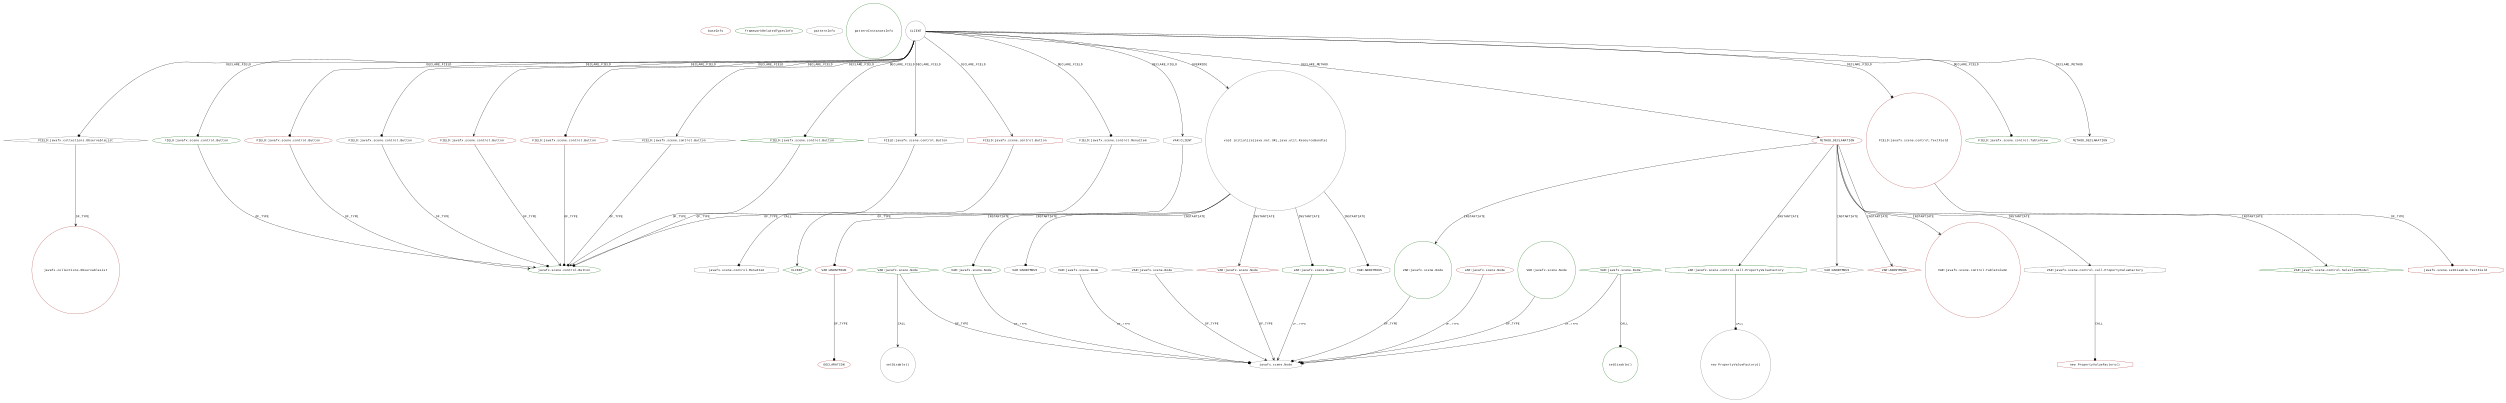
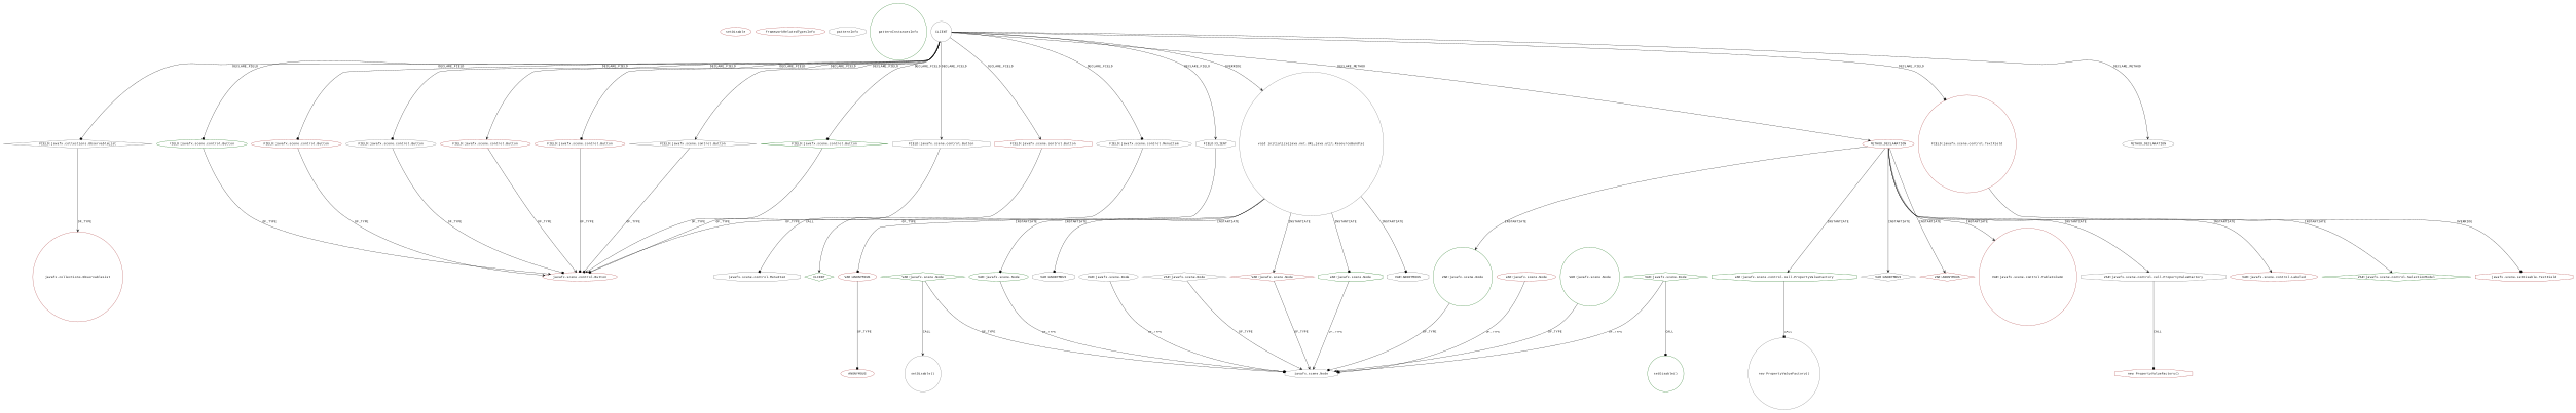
  digraph {
    fontname="Liberation Mono"
    node [color=gray40 fontname="Liberation Mono" shape=ellipse isFrameworkType=false vertexType=VARIABLE_EXPRESION]
    edge [arrowhead=vee fontname="Liberation Mono"]
-   baseInfo [category=pattern color=brown graphId=603 isAnonymous=false possibleRelation=false isFrameworkType="" vertexType=""]
-   frameworkRelatedTypesInfo [color=darkgreen isFrameworkType="" vertexType=""]
+   baseInfo [category=pattern color=brown graphId=603 isAnonymous=false possibleRelation=false label=setDisable isFrameworkType="" vertexType=""]
+   frameworkRelatedTypesInfo [color=brown isFrameworkType="" vertexType=""]
    patternInfo [frequency=2.0 patternRootClient=0 shape=octagon isFrameworkType="" vertexType=""]
    patternInstancesInfo [0="hock323-eventManager~/hock323-eventManager/EventManager-master/src/eventManager/controller/pokerTournament/TournamentController.java~TournamentController~3009" 1="bianconejo-CEFX~/bianconejo-CEFX/CEFX-master/src/cefx/CEPrincipalController.java~CEPrincipalController~2114" color=darkgreen shape=circle isFrameworkType="" vertexType=""]
    n5 [label="FIELD:javafx.collections.ObservableList" shape=diamond vertexType=FIELD_DECLARATION]
    n6 [color=brown label="javafx.collections.ObservableList" shape=circle vertexType=FRAMEWORK_INTERFACE_TYPE]
    n7 [label=CLIENT shape=circle vertexType=ROOT_CLIENT_CLASS_DECLARATION]
    n8 [color=darkgreen label="FIELD:javafx.scene.control.Button" vertexType=FIELD_DECLARATION]
    n9 [color=brown label="FIELD:javafx.scene.control.Button" vertexType=FIELD_DECLARATION]
    n10 [label="FIELD:javafx.scene.control.Button" vertexType=FIELD_DECLARATION]
    n11 [color=brown label="FIELD:javafx.scene.control.Button" vertexType=FIELD_DECLARATION]
    n12 [color=brown label="FIELD:javafx.scene.control.Button" vertexType=FIELD_DECLARATION]
    n13 [label="FIELD:javafx.scene.control.Button" shape=diamond vertexType=FIELD_DECLARATION]
    n14 [color=darkgreen label="FIELD:javafx.scene.control.Button" shape=diamond vertexType=FIELD_DECLARATION]
    n15 [label="FIELD:javafx.scene.control.MenuItem" vertexType=FIELD_DECLARATION]
    n16 [label="FIELD:javafx.scene.control.Button" shape=octagon vertexType=FIELD_DECLARATION]
    n17 [color=brown label="FIELD:javafx.scene.control.Button" shape=octagon vertexType=FIELD_DECLARATION]
-   n18 [label="VAR:CLIENT" shape=octagon vertexType=FIELD_DECLARATION]
+   n18 [label="FIELD:CLIENT" shape=octagon vertexType=FIELD_DECLARATION]
    n19 [label="void initialize(java.net.URL,java.util.ResourceBundle)" shape=circle vertexType=OVERRIDING_METHOD_DECLARATION]
    n20 [color=brown label="FIELD:javafx.scene.control.TextField" shape=circle vertexType=FIELD_DECLARATION]
-   n21 [color=darkgreen label="FIELD:javafx.scene.control.TableView" vertexType=FIELD_DECLARATION]
    n22 [color=brown label=METHOD_DECLARATION vertexType=CLIENT_METHOD_DECLARATION]
    n23 [label=METHOD_DECLARATION vertexType=CLIENT_METHOD_DECLARATION]
-   n24 [color=darkgreen label="javafx.scene.control.Button" vertexType=FRAMEWORK_CLASS_TYPE]
+   n24 [color=brown label="javafx.scene.control.Button" vertexType=FRAMEWORK_CLASS_TYPE]
    n25 [label="javafx.scene.control.MenuItem" shape=octagon vertexType=FRAMEWORK_CLASS_TYPE]
    n26 [color=darkgreen label=CLIENT shape=diamond vertexType=REFERENCE_CLIENT_CLASS_DECLARATION]
    n27 [color=darkgreen label="VAR:javafx.scene.Node"]
    n28 [color=darkgreen label="VAR:javafx.scene.Node" shape=octagon]
    n29 [color=brown label="VAR:javafx.scene.Node" shape=diamond]
    n30 [color=brown label="VAR:ANONYMOUS"]
    n31 [label="VAR:ANONYMOUS" shape=octagon]
    n32 [label="VAR:ANONYMOUS" shape=octagon]
    n33 [color=brown label="javafx.scene.setDisable.TextField" shape=octagon vertexType=FRAMEWORK_CLASS_TYPE]
    n34 [color=darkgreen label="VAR:javafx.scene.Node" shape=circle]
+   n35 [color=brown label="VAR:javafx.scene.control.Labeled"]
    n36 [color=darkgreen label="VAR:javafx.scene.control.SelectionModel" shape=diamond]
    n37 [color=darkgreen label="VAR:javafx.scene.control.cell.PropertyValueFactory" shape=octagon]
    n38 [label="VAR:javafx.scene.control.cell.PropertyValueFactory" shape=octagon]
    n39 [label="VAR:ANONYMOUS" shape=diamond]
    n40 [color=brown label="VAR:ANONYMOUS" shape=diamond]
    n41 [color=brown label="VAR:javafx.scene.control.TableColumn" shape=circle]
    n42 [label="javafx.scene.Node" shape=octagon vertexType=FRAMEWORK_CLASS_TYPE]
-   n43 [color=brown label=DECLARATION vertexType=REFERENCE_ANONYMOUS_DECLARATION]
+   n43 [color=brown label=ANONYMOUS vertexType=REFERENCE_ANONYMOUS_DECLARATION]
    n44 [color=darkgreen label="VAR:javafx.scene.Node" shape=diamond]
    n45 [label="setDisable()" shape=circle vertexType=INSIDE_CALL]
    n46 [color=brown label="VAR:javafx.scene.Node"]
    n47 [color=darkgreen label="VAR:javafx.scene.Node" shape=circle]
    n48 [color=darkgreen label="VAR:javafx.scene.Node" shape=diamond]
    n49 [color=darkgreen label="setDisable()" shape=circle vertexType=INSIDE_CALL]
    n50 [label="VAR:javafx.scene.Node"]
    n51 [label="VAR:javafx.scene.Node" shape=diamond]
    n52 [label="new PropertyValueFactory()" shape=circle vertexType=CONSTRUCTOR_CALL]
    n53 [color=brown label="new PropertyValueFactory()" shape=octagon vertexType=CONSTRUCTOR_CALL]
    n5 -> n6 [label=OF_TYPE]
    n7 -> n5 [arrowhead=box label=DECLARE_FIELD]
    n7 -> n8 [arrowhead=box label=DECLARE_FIELD]
    n7 -> n9 [arrowhead=box label=DECLARE_FIELD]
    n7 -> n10 [arrowhead=box label=DECLARE_FIELD]
    n7 -> n11 [label=DECLARE_FIELD]
    n7 -> n12 [arrowhead=box label=DECLARE_FIELD]
    n7 -> n13 [label=DECLARE_FIELD]
    n7 -> n14 [arrowhead=box label=DECLARE_FIELD]
    n7 -> n15 [arrowhead=box label=DECLARE_FIELD]
    n7 -> n16 [label=DECLARE_FIELD]
    n7 -> n17 [label=DECLARE_FIELD]
    n7 -> n18 [label=DECLARE_FIELD]
    n7 -> n19 [label=OVERRIDE]
    n7 -> n20 [arrowhead=box label=DECLARE_FIELD]
-   n7 -> n21 [arrowhead=box label=DECLARE_FIELD]
    n7 -> n22 [label=DECLARE_METHOD]
    n7 -> n23 [label=DECLARE_METHOD]
    n8 -> n24 [label=OF_TYPE]
    n9 -> n24 [label=OF_TYPE]
    n10 -> n24 [arrowhead=box label=OF_TYPE]
    n11 -> n24 [label=OF_TYPE]
    n12 -> n24 [arrowhead=box label=OF_TYPE]
    n13 -> n24 [arrowhead=box label=OF_TYPE]
    n14 -> n24 [label=OF_TYPE]
    n15 -> n25 [arrowhead=box label=CALL]
    n16 -> n24 [arrowhead=box label=OF_TYPE]
    n17 -> n24 [label=OF_TYPE]
    n18 -> n26 [label=OF_TYPE]
    n19 -> n27 [arrowhead=box label=INSTANTIATE]
    n19 -> n28 [arrowhead=box label=INSTANTIATE]
    n19 -> n29 [label=INSTANTIATE]
    n19 -> n30 [arrowhead=box label=INSTANTIATE]
    n19 -> n31 [arrowhead=box label=INSTANTIATE]
    n19 -> n32 [arrowhead=box label=INSTANTIATE]
-   n20 -> n33 [arrowhead=box label=OF_TYPE]
+   n20 -> n33 [arrowhead=box label=OVERRIDE]
    n22 -> n34 [label=INSTANTIATE]
+   n22 -> n35 [label=INSTANTIATE]
    n22 -> n36 [label=INSTANTIATE]
    n22 -> n37 [label=INSTANTIATE]
    n22 -> n38 [label=INSTANTIATE]
    n22 -> n39 [label=INSTANTIATE]
    n22 -> n40 [label=INSTANTIATE]
    n22 -> n41 [label=INSTANTIATE]
    n27 -> n42 [label=OF_TYPE]
    n28 -> n42 [label=OF_TYPE]
    n29 -> n42 [label=OF_TYPE]
    n30 -> n43 [arrowhead=box label=OF_TYPE]
    n34 -> n42 [arrowhead=box label=OF_TYPE]
    n37 -> n52 [arrowhead=box label=CALL]
    n38 -> n53 [arrowhead=box label=CALL]
    n44 -> n42 [arrowhead=box label=OF_TYPE]
    n44 -> n45 [label=CALL]
    n46 -> n42 [arrowhead=box label=OF_TYPE]
    n47 -> n42 [label=OF_TYPE]
    n48 -> n42 [arrowhead=box label=OF_TYPE]
    n48 -> n49 [arrowhead=box label=CALL]
    n50 -> n42 [arrowhead=box label=OF_TYPE]
    n51 -> n42 [label=OF_TYPE]
  }
